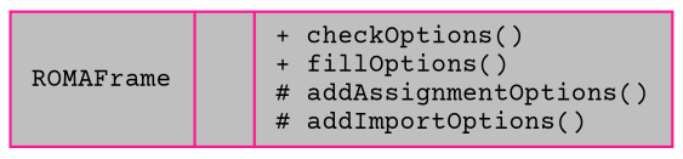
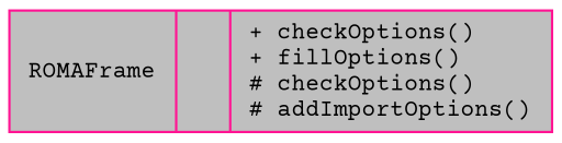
  digraph {
    rankdir=LR
    fontname="Courier Prime"
-   n1 [color=deeppink fillcolor=grey75 fontcolor=black fontname="Courier Prime" fontsize=10 height=0.2 label="{ROMAFrame\n||+ checkOptions()\l+ fillOptions()\l# addAssignmentOptions()\l# addImportOptions()\l}" shape=record style=filled width=0.4]
+   n1 [color=deeppink fillcolor=grey75 fontcolor=black fontname="Courier Prime" fontsize=10 height=0.2 label="{ROMAFrame\n||+ checkOptions()\l+ fillOptions()\l# checkOptions()\l# addImportOptions()\l}" shape=record style=filled width=0.4]
  }
